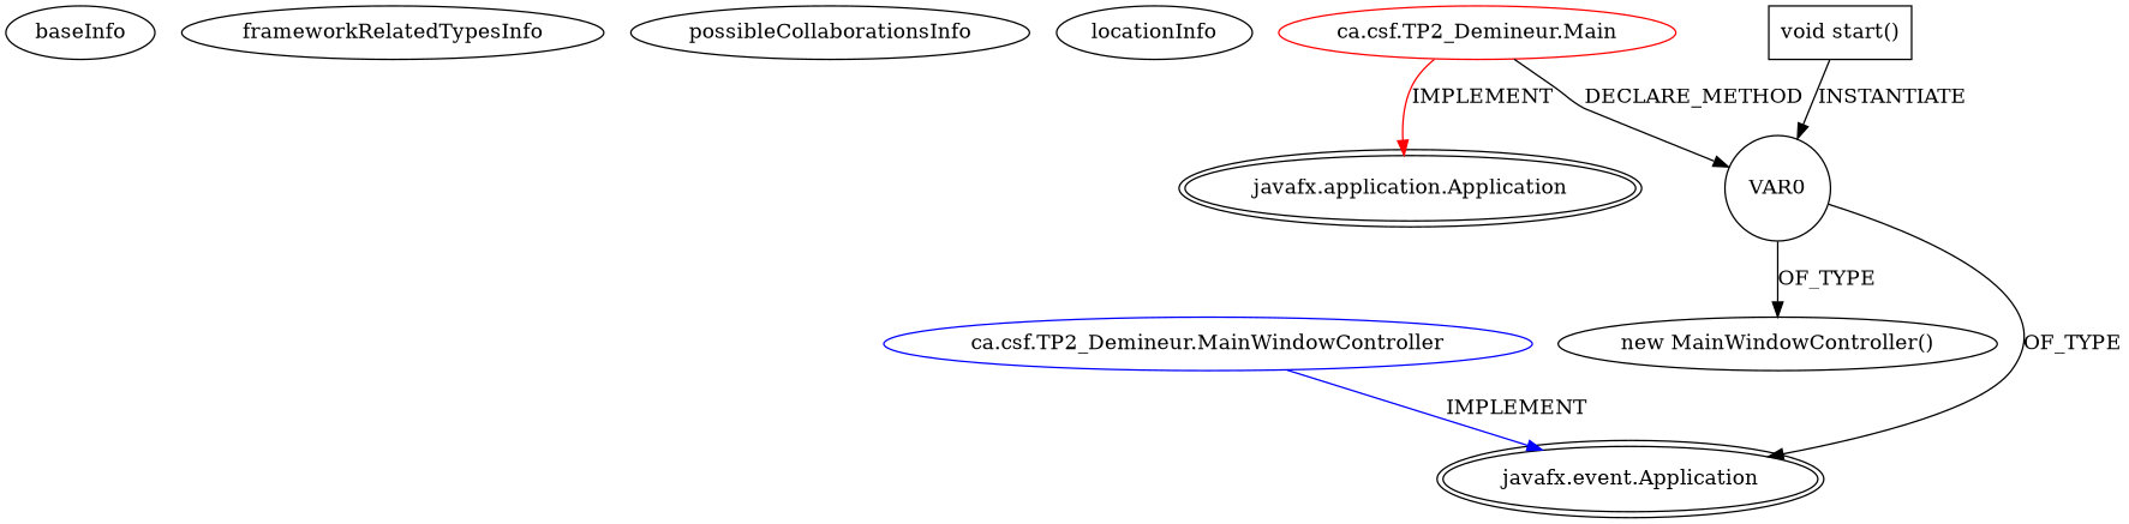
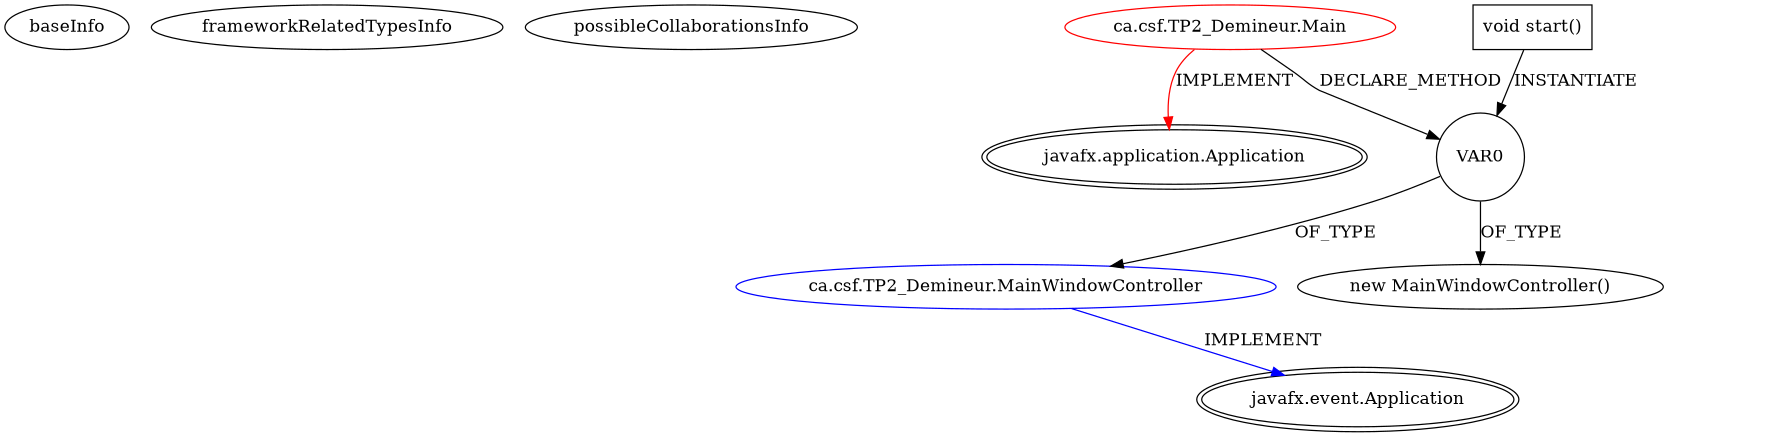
  digraph {
    node [isFrameworkType=false]
    baseInfo [category=extension_graph graphId=486 isAnonymous=false possibleRelation=true isFrameworkType=""]
    frameworkRelatedTypesInfo [0="javafx.application.Application" isFrameworkType=""]
    possibleCollaborationsInfo [0="486~CLIENT_METHOD_DECLARATION-INSTANTIATION-~javafx.application.Application ~javafx.event.EventHandler ~false~false" isFrameworkType=""]
-   locationInfo [contextSignature=Main filePath="/GFrenette-Lareault-TP2_Demineur/TP2_Demineur-master/TP2_Demineur/TP2_Demineur/src/ca/csf/TP2_Demineur/Main.java" graphId=486 projectName="GFrenette-Lareault-TP2_Demineur" isFrameworkType=""]
    n5 [color=red label="ca.csf.TP2_Demineur.Main" vertexType=ROOT_CLIENT_CLASS_DECLARATION]
    n6 [isFrameworkType=true label="javafx.application.Application" peripheries=2 vertexType=FRAMEWORK_CLASS_TYPE]
    n7 [label=VAR0 shape=circle vertexType=VARIABLE_EXPRESION]
    n8 [label="void start()" shape=box vertexType=CLIENT_METHOD_DECLARATION]
    n9 [color=blue label="ca.csf.TP2_Demineur.MainWindowController" vertexType=REFERENCE_CLIENT_CLASS_DECLARATION]
    n10 [label="new MainWindowController()" vertexType=CONSTRUCTOR_CALL]
    n11 [isFrameworkType=true label="javafx.event.Application" peripheries=2 vertexType=FRAMEWORK_INTERFACE_TYPE]
    n5 -> n6 [color=red label=IMPLEMENT]
    n5 -> n7 [label=DECLARE_METHOD]
-   n7 -> n11 [label=OF_TYPE]
+   n7 -> n9 [label=OF_TYPE]
    n7 -> n10 [label=OF_TYPE]
    n8 -> n7 [label=INSTANTIATE]
    n9 -> n11 [color=blue label=IMPLEMENT]
  }
